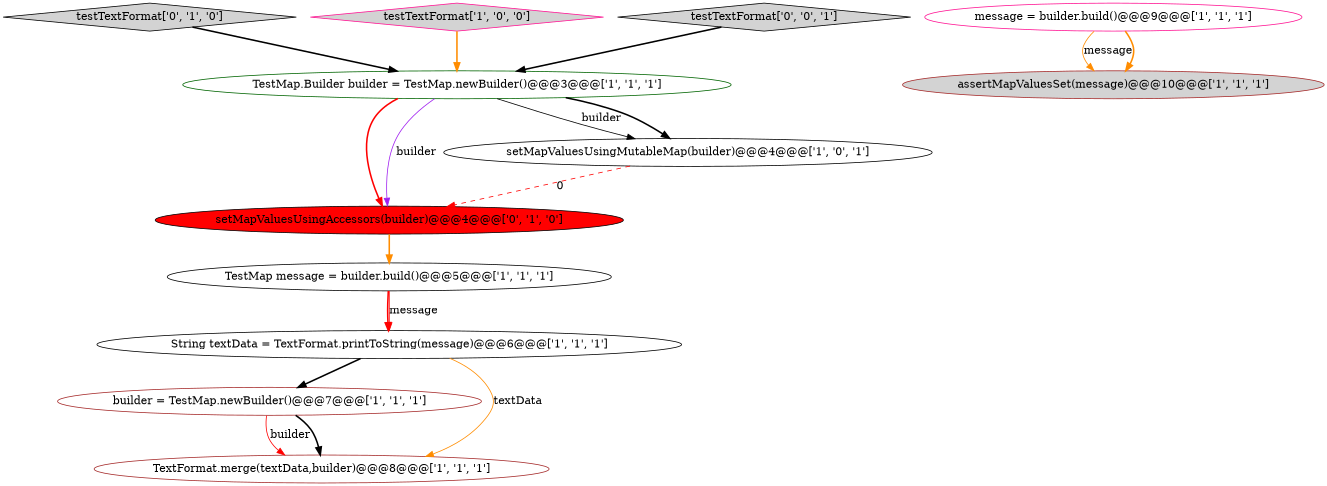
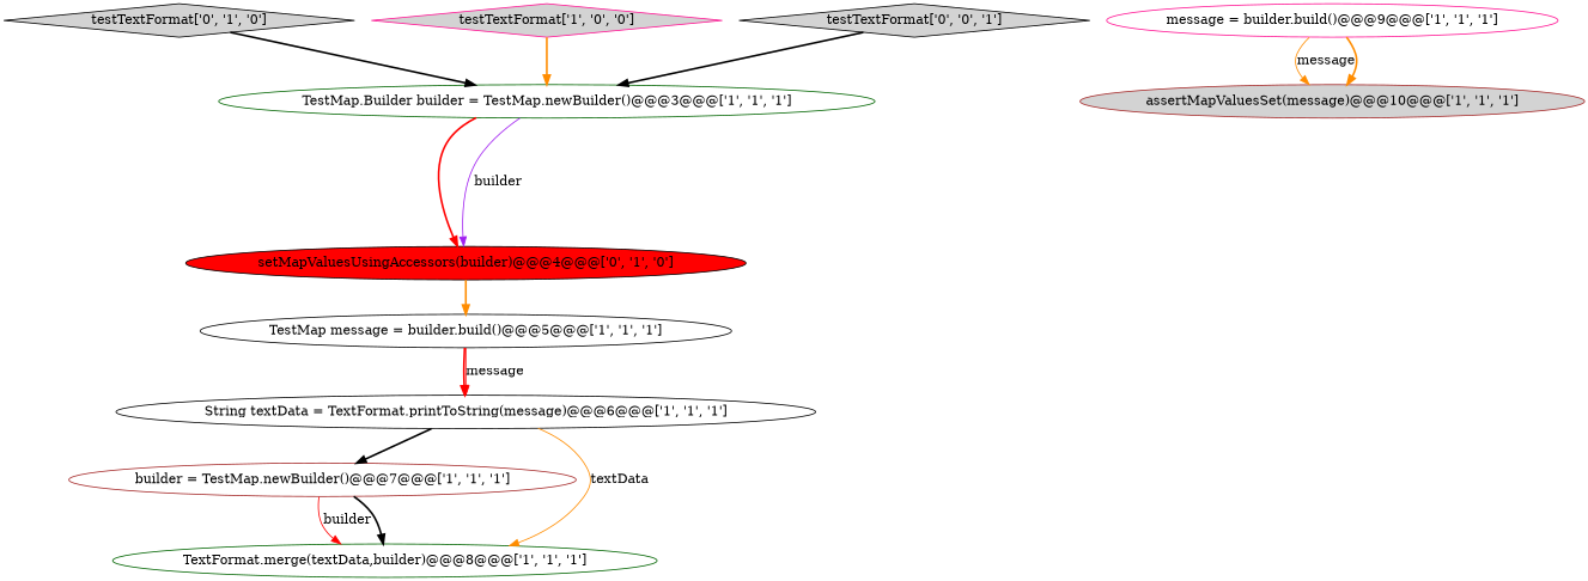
  digraph {
    node [color=black fillcolor=white shape=ellipse style=filled]
    edge [color=black style=bold]
    n1 [fillcolor=red label="setMapValuesUsingAccessors(builder)@@@4@@@['0', '1', '0']"]
    n2 [label="TestMap message = builder.build()@@@5@@@['1', '1', '1']"]
    n3 [label="String textData = TextFormat.printToString(message)@@@6@@@['1', '1', '1']"]
    n4 [color=brown fillcolor=lightgray label="assertMapValuesSet(message)@@@10@@@['1', '1', '1']"]
    n5 [color=brown label="builder = TestMap.newBuilder()@@@7@@@['1', '1', '1']"]
-   n6 [color=brown label="TextFormat.merge(textData,builder)@@@8@@@['1', '1', '1']"]
+   n6 [color=darkgreen label="TextFormat.merge(textData,builder)@@@8@@@['1', '1', '1']"]
    n7 [color=darkgreen label="TestMap.Builder builder = TestMap.newBuilder()@@@3@@@['1', '1', '1']"]
-   n8 [label="setMapValuesUsingMutableMap(builder)@@@4@@@['1', '0', '1']"]
    n9 [fillcolor=lightgray label="testTextFormat['0', '1', '0']" shape=diamond]
    n10 [color=deeppink label="message = builder.build()@@@9@@@['1', '1', '1']"]
    n11 [color=deeppink fillcolor=lightgray label="testTextFormat['1', '0', '0']" shape=diamond]
    n12 [fillcolor=lightgray label="testTextFormat['0', '0', '1']" shape=diamond]
    n1 -> n2 [color=darkorange]
    n2 -> n3 [color=red]
    n2 -> n3 [color=red label=message style=solid]
    n3 -> n5
    n3 -> n6 [color=darkorange label=textData style=solid]
    n5 -> n6 [color=red label=builder style=solid]
    n5 -> n6
    n7 -> n1 [color=red]
    n7 -> n1 [color=purple label=builder style=solid]
-   n7 -> n8 [label=builder style=solid]
-   n7 -> n8
-   n8 -> n1 [color=red label=0 style=dashed]
    n9 -> n7
    n10 -> n4 [color=darkorange label=message style=solid]
    n10 -> n4 [color=darkorange]
    n11 -> n7 [color=darkorange]
    n12 -> n7
  }
